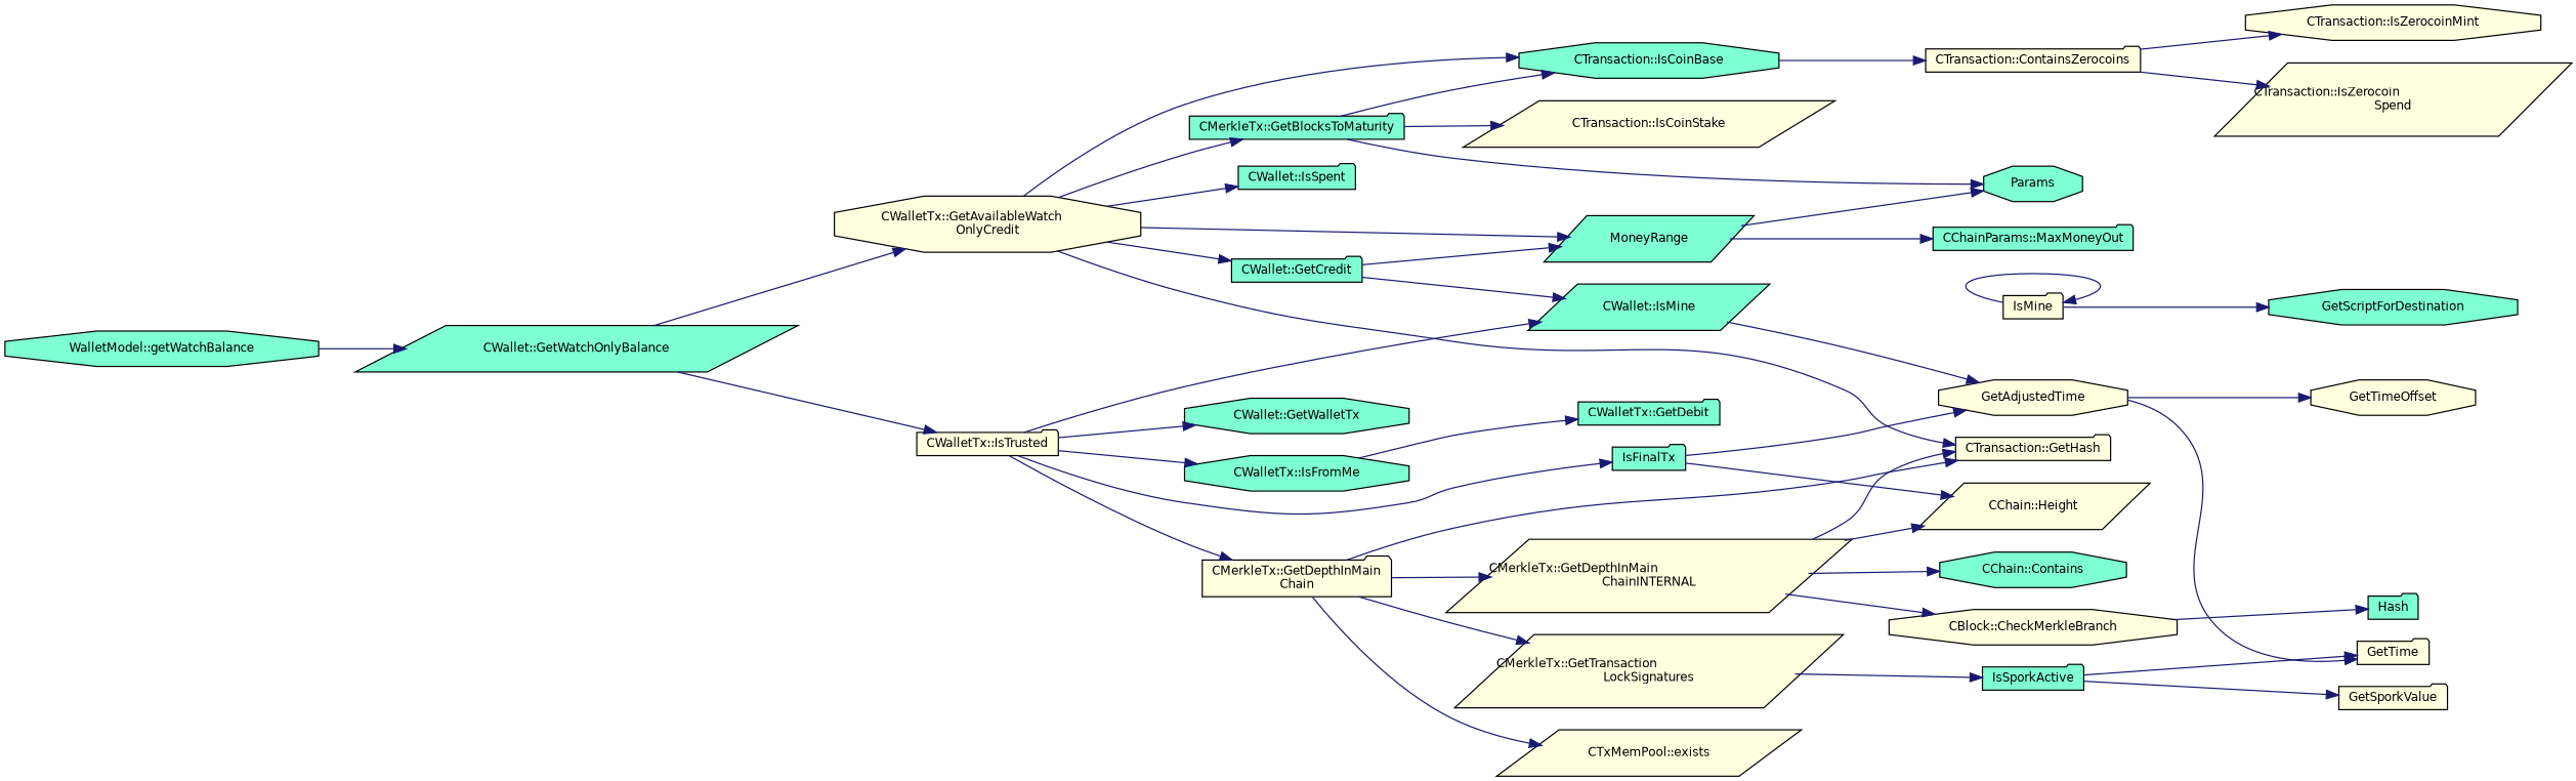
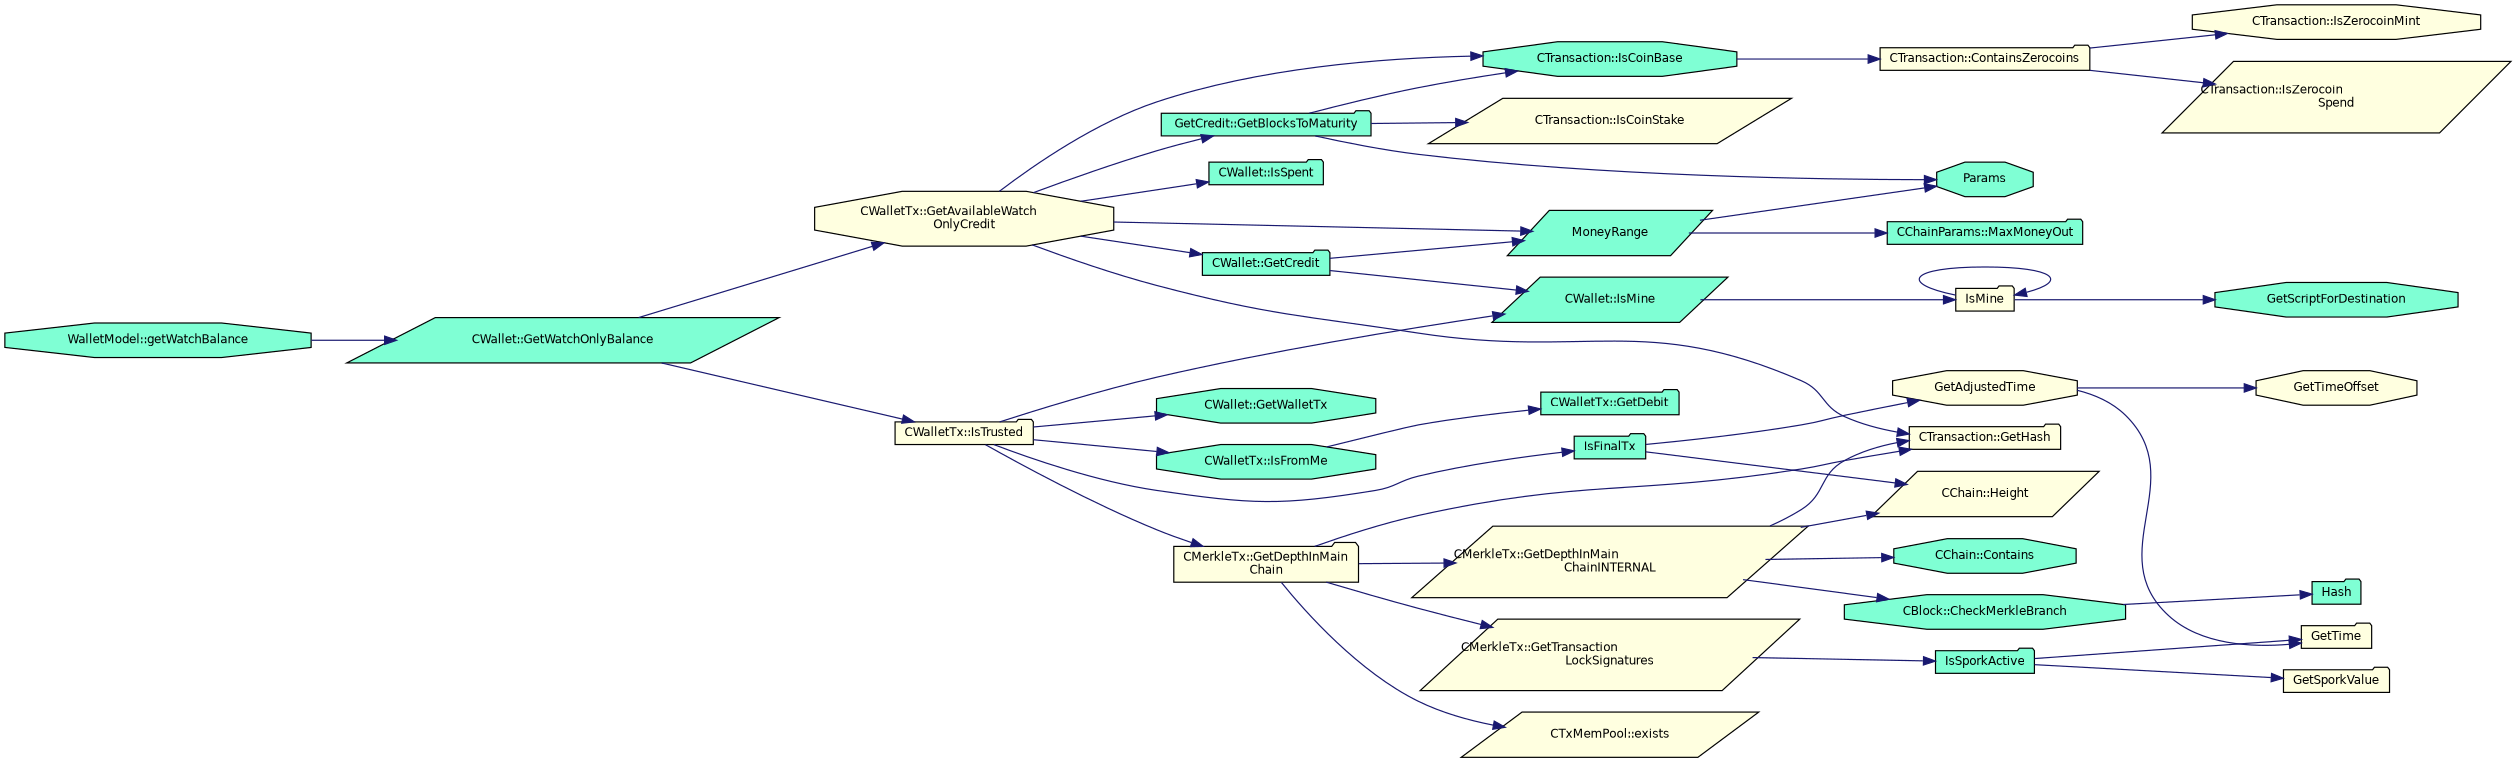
  digraph {
    rankdir=LR
    node [color=black fillcolor=aquamarine fontname=Helvetica fontsize=10 shape=folder style=filled]
    edge [color=midnightblue fontname=Helvetica fontsize=10 labelfontname=Helvetica labelfontsize=10 style=solid]
    n1 [fontcolor=black height=0.2 label="WalletModel::getWatchBalance" shape=octagon width=0.4]
    n2 [height=0.2 label="CWallet::GetWatchOnlyBalance" shape=parallelogram width=0.4]
    n3 [fillcolor=lightyellow height=0.2 label="CWalletTx::IsTrusted" width=0.4]
    n4 [fillcolor=lightyellow height=0.2 label="CWalletTx::GetAvailableWatch\lOnlyCredit" shape=octagon width=0.4]
    n5 [height=0.2 label=IsFinalTx width=0.4]
    n6 [fillcolor=lightyellow height=0.2 label="CMerkleTx::GetDepthInMain\lChain" width=0.4]
    n7 [height=0.2 label="CWalletTx::IsFromMe" shape=octagon width=0.4]
    n8 [height=0.2 label="CWallet::GetWalletTx" shape=octagon width=0.4]
    n9 [height=0.2 label="CWallet::IsMine" shape=parallelogram width=0.4]
    n10 [fillcolor=lightyellow height=0.2 label="CTransaction::GetHash" width=0.4]
    n11 [height=0.2 label="CTransaction::IsCoinBase" shape=octagon width=0.4]
-   n12 [height=0.2 label="CMerkleTx::GetBlocksToMaturity" width=0.4]
+   n12 [height=0.2 label="GetCredit::GetBlocksToMaturity" width=0.4]
    n13 [height=0.2 label="CWallet::IsSpent" width=0.4]
    n14 [height=0.2 label="CWallet::GetCredit" width=0.4]
    n15 [height=0.2 label=MoneyRange shape=parallelogram width=0.4]
    n16 [fillcolor=lightyellow height=0.2 label="CChain::Height" shape=parallelogram width=0.4]
    n17 [fillcolor=lightyellow height=0.2 label=GetAdjustedTime shape=octagon width=0.4]
    n18 [fillcolor=lightyellow height=0.2 label="CMerkleTx::GetDepthInMain\lChainINTERNAL" shape=parallelogram width=0.4]
    n19 [fillcolor=lightyellow height=0.2 label="CTxMemPool::exists" shape=parallelogram width=0.4]
    n20 [fillcolor=lightyellow height=0.2 label="CMerkleTx::GetTransaction\lLockSignatures" shape=parallelogram width=0.4]
    n21 [height=0.2 label="CWalletTx::GetDebit" width=0.4]
    n22 [fillcolor=lightyellow height=0.2 label=IsMine width=0.4]
    n23 [fillcolor=lightyellow height=0.2 label=GetTime width=0.4]
    n24 [fillcolor=lightyellow height=0.2 label=GetTimeOffset shape=octagon width=0.4]
    n25 [height=0.2 label="CChain::Contains" shape=octagon width=0.4]
-   n26 [fillcolor=lightyellow height=0.2 label="CBlock::CheckMerkleBranch" shape=octagon width=0.4]
+   n26 [height=0.2 label="CBlock::CheckMerkleBranch" shape=octagon width=0.4]
    n27 [height=0.2 label=IsSporkActive width=0.4]
    n28 [height=0.2 label=Hash width=0.4]
    n29 [fillcolor=lightyellow height=0.2 label=GetSporkValue width=0.4]
    n30 [height=0.2 label=GetScriptForDestination shape=octagon width=0.4]
    n31 [fillcolor=lightyellow height=0.2 label="CTransaction::ContainsZerocoins" width=0.4]
    n32 [fillcolor=lightyellow height=0.2 label="CTransaction::IsCoinStake" shape=parallelogram width=0.4]
    n33 [height=0.2 label=Params shape=octagon width=0.4]
    n34 [height=0.2 label="CChainParams::MaxMoneyOut" width=0.4]
    n35 [fillcolor=lightyellow height=0.2 label="CTransaction::IsZerocoin\lSpend" shape=parallelogram width=0.4]
    n36 [fillcolor=lightyellow height=0.2 label="CTransaction::IsZerocoinMint" shape=octagon width=0.4]
    n1 -> n2
    n2 -> n3
    n2 -> n4
    n3 -> n5
    n3 -> n6
    n3 -> n7
    n3 -> n8
    n3 -> n9
    n4 -> n10
    n4 -> n11
    n4 -> n12
    n4 -> n13
    n4 -> n14
    n4 -> n15
    n5 -> n16
    n5 -> n17
    n6 -> n10
    n6 -> n18
    n6 -> n19
    n6 -> n20
    n7 -> n21
-   n9 -> n17
+   n9 -> n22
    n11 -> n31
    n12 -> n11
    n12 -> n32
    n12 -> n33
    n14 -> n9
    n14 -> n15
    n15 -> n33
    n15 -> n34
    n17 -> n23
    n17 -> n24
    n18 -> n10
    n18 -> n16
    n18 -> n25
    n18 -> n26
    n20 -> n27
    n22 -> n22
    n22 -> n30
    n26 -> n28
    n27 -> n23
    n27 -> n29
    n31 -> n35
    n31 -> n36
  }
